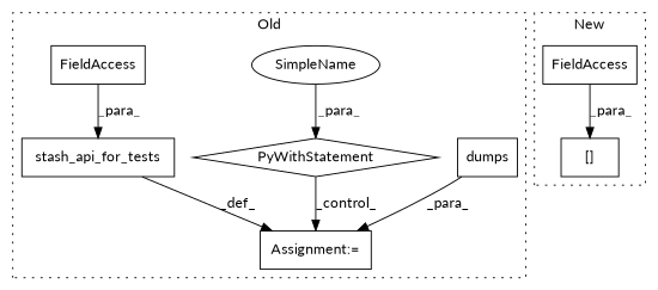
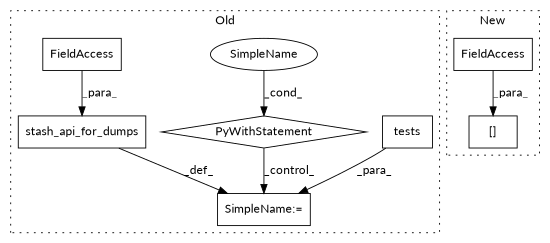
  digraph {
    fontname=Lato
    node [a=32 fontname=Lato shape=box]
    edge [fontname=Lato]
-   n1 [l="20,1" label=stash_api_for_tests s="10761,10796"]
-   n2 [l="6,1" label=dumps s="11032,11044"]
+   n1 [l="20,1" label=stash_api_for_dumps s="10761,10796"]
+   n2 [l="6,1" label=tests s="11032,11044"]
    n3 [a=42 label=SimpleName shape=ellipse]
    n4 [a=104 l="10,2" label=PyWithStatement s="10751,10797" shape=diamond]
    n5 [a=22 l=15 label=FieldAccess s=10781]
-   n6 [a=7 l=1 label="Assignment:=" s=11019]
+   n6 [a=7 l=1 label="SimpleName:=" s=11019]
    n7 [a=2 l="17,1" label="[]" s="11722,11753"]
    n8 [a=22 l=14 label=FieldAccess s=11739]
    subgraph cluster_1 {
      label=Old
      style=dotted
      n1
      n2
      n3
      n4
      n5
      n6
    }
    subgraph cluster_2 {
      label=New
      style=dotted
      n7
      n8
    }
    n1 -> n6 [label=_def_]
    n2 -> n6 [label=_para_]
-   n3 -> n4 [label=_para_]
+   n3 -> n4 [label=_cond_]
    n4 -> n6 [label=_control_]
    n5 -> n1 [label=_para_]
    n8 -> n7 [label=_para_]
  }
